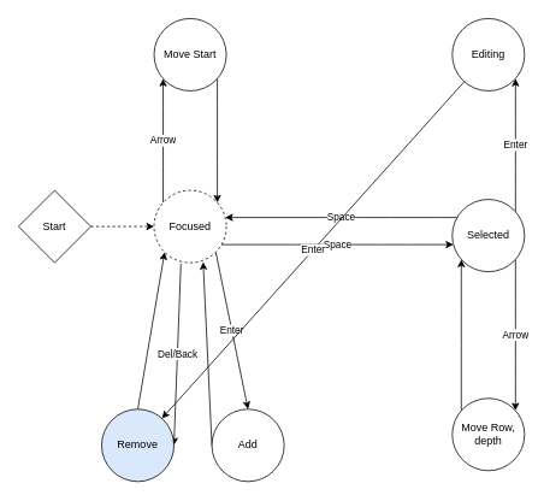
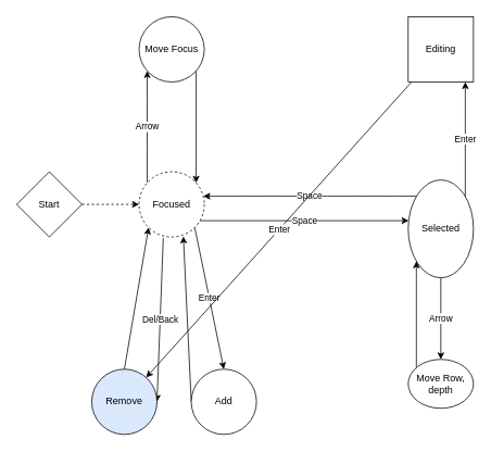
  <mxCell id="0" />
  <mxCell id="1" parent="0" />
  <mxCell id="2" value="Space" style="edgeStyle=orthogonalEdgeStyle;curved=1;rounded=0;orthogonalLoop=1;jettySize=auto;html=1;" edge="1" parent="1" source="6" target="10"><mxGeometry relative="1" as="geometry"><Array as="points"><mxPoint x="410" y="270" /><mxPoint x="410" y="270" /></Array></mxGeometry></mxCell>
  <mxCell id="3" value="Enter" style="rounded=0;orthogonalLoop=1;jettySize=auto;html=1;exitX=1;exitY=1;exitDx=0;exitDy=0;entryX=0.5;entryY=0;entryDx=0;entryDy=0;" edge="1" parent="1" source="6" target="16"><mxGeometry relative="1" as="geometry" /></mxCell>
  <mxCell id="4" value="Arrow" style="edgeStyle=orthogonalEdgeStyle;rounded=0;orthogonalLoop=1;jettySize=auto;html=1;curved=1;" edge="1" parent="1" source="6" target="20"><mxGeometry relative="1" as="geometry"><Array as="points"><mxPoint x="180" y="140" /><mxPoint x="180" y="140" /></Array></mxGeometry></mxCell>
  <mxCell id="5" value="Del/Back" style="edgeStyle=none;rounded=0;orthogonalLoop=1;jettySize=auto;html=1;entryX=1;entryY=0.5;entryDx=0;entryDy=0;exitX=0.371;exitY=1.015;exitDx=0;exitDy=0;exitPerimeter=0;" edge="1" parent="1" source="6" target="22"><mxGeometry relative="1" as="geometry"><Array as="points" /></mxGeometry></mxCell>
  <mxCell id="6" value="Focused" style="ellipse;whiteSpace=wrap;html=1;dashed=1;" vertex="1" parent="1"><mxGeometry x="170" y="210" width="80" height="80" as="geometry" /></mxCell>
  <mxCell id="7" value="Arrow" style="edgeStyle=orthogonalEdgeStyle;curved=1;rounded=0;orthogonalLoop=1;jettySize=auto;html=1;" edge="1" parent="1" source="10" target="14"><mxGeometry relative="1" as="geometry"><Array as="points"><mxPoint x="570" y="340" /><mxPoint x="570" y="340" /></Array></mxGeometry></mxCell>
  <mxCell id="8" value="Space" style="edgeStyle=orthogonalEdgeStyle;curved=1;rounded=0;orthogonalLoop=1;jettySize=auto;html=1;" edge="1" parent="1" source="10" target="6"><mxGeometry relative="1" as="geometry"><Array as="points"><mxPoint x="420" y="240" /><mxPoint x="420" y="240" /></Array></mxGeometry></mxCell>
  <mxCell id="9" value="Enter" style="edgeStyle=orthogonalEdgeStyle;curved=1;rounded=0;orthogonalLoop=1;jettySize=auto;html=1;" edge="1" parent="1" source="10" target="12"><mxGeometry relative="1" as="geometry"><Array as="points"><mxPoint x="570" y="140" /><mxPoint x="570" y="140" /></Array></mxGeometry></mxCell>
- <mxCell id="10" value="Selected" style="ellipse;whiteSpace=wrap;html=1;" vertex="1" parent="1"><mxGeometry x="500" y="220" width="80" height="80" as="geometry" /></mxCell>
+ <mxCell id="10" value="Selected" style="ellipse;whiteSpace=wrap;html=1;" vertex="1" parent="1"><mxGeometry x="500" y="220" width="80" height="120" as="geometry" /></mxCell>
  <mxCell id="11" value="Enter" style="rounded=0;orthogonalLoop=1;jettySize=auto;html=1;" edge="1" parent="1" source="12" target="22"><mxGeometry relative="1" as="geometry" /></mxCell>
- <mxCell id="12" value="Editing" style="ellipse;whiteSpace=wrap;html=1;" vertex="1" parent="1"><mxGeometry x="500" y="20" width="80" height="80" as="geometry" /></mxCell>
+ <mxCell id="12" value="Editing" style="whiteSpace=wrap;html=1;rounded=0;" vertex="1" parent="1"><mxGeometry x="500" y="20" width="80" height="80" as="geometry" /></mxCell>
  <mxCell id="13" value="" style="edgeStyle=orthogonalEdgeStyle;rounded=0;orthogonalLoop=1;jettySize=auto;html=1;curved=1;" edge="1" parent="1" source="14" target="10"><mxGeometry relative="1" as="geometry"><Array as="points"><mxPoint x="510" y="350" /><mxPoint x="510" y="350" /></Array></mxGeometry></mxCell>
- <mxCell id="14" value="Move Row, depth" style="ellipse;whiteSpace=wrap;html=1;" vertex="1" parent="1"><mxGeometry x="500" y="440" width="80" height="80" as="geometry" /></mxCell>
+ <mxCell id="14" value="Move Row, depth" style="ellipse;whiteSpace=wrap;html=1;" vertex="1" parent="1"><mxGeometry x="500" y="440" width="80" height="60" as="geometry" /></mxCell>
  <mxCell id="15" style="rounded=0;orthogonalLoop=1;jettySize=auto;html=1;entryX=0.679;entryY=0.99;entryDx=0;entryDy=0;exitX=0;exitY=0.5;exitDx=0;exitDy=0;entryPerimeter=0;" edge="1" parent="1" source="16" target="6"><mxGeometry relative="1" as="geometry" /></mxCell>
  <mxCell id="16" value="Add" style="ellipse;whiteSpace=wrap;html=1;" vertex="1" parent="1"><mxGeometry x="234" y="452" width="80" height="80" as="geometry" /></mxCell>
  <mxCell id="17" style="edgeStyle=none;rounded=0;orthogonalLoop=1;jettySize=auto;html=1;dashed=1;" edge="1" parent="1" source="18" target="6"><mxGeometry relative="1" as="geometry" /></mxCell>
  <mxCell id="18" value="Start" style="rhombus;whiteSpace=wrap;html=1;" vertex="1" parent="1"><mxGeometry x="20" y="210" width="80" height="80" as="geometry" /></mxCell>
  <mxCell id="19" style="edgeStyle=orthogonalEdgeStyle;rounded=0;orthogonalLoop=1;jettySize=auto;html=1;curved=1;" edge="1" parent="1" source="20" target="6"><mxGeometry relative="1" as="geometry"><Array as="points"><mxPoint x="240" y="140" /><mxPoint x="240" y="140" /></Array></mxGeometry></mxCell>
- <mxCell id="20" value="Move Start" style="ellipse;whiteSpace=wrap;html=1;" vertex="1" parent="1"><mxGeometry x="170" y="20" width="80" height="80" as="geometry" /></mxCell>
+ <mxCell id="20" value="Move Focus" style="ellipse;whiteSpace=wrap;html=1;" vertex="1" parent="1"><mxGeometry x="170" y="20" width="80" height="80" as="geometry" /></mxCell>
  <mxCell id="21" style="edgeStyle=none;rounded=0;orthogonalLoop=1;jettySize=auto;html=1;exitX=0.5;exitY=0;exitDx=0;exitDy=0;entryX=0;entryY=1;entryDx=0;entryDy=0;" edge="1" parent="1" source="22" target="6"><mxGeometry relative="1" as="geometry" /></mxCell>
  <mxCell id="22" value="Remove" style="ellipse;whiteSpace=wrap;html=1;fillColor=#dae8fc;" vertex="1" parent="1"><mxGeometry x="112" y="452" width="80" height="80" as="geometry" /></mxCell>
